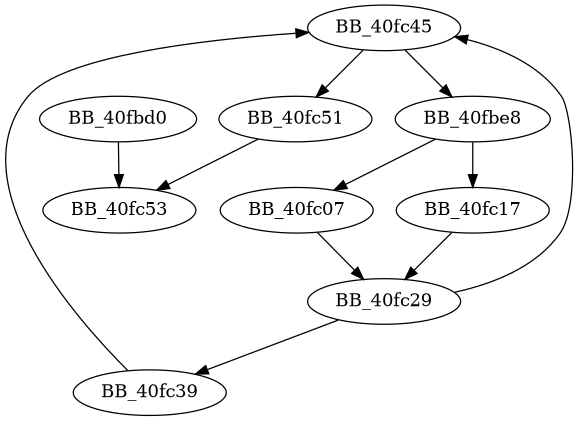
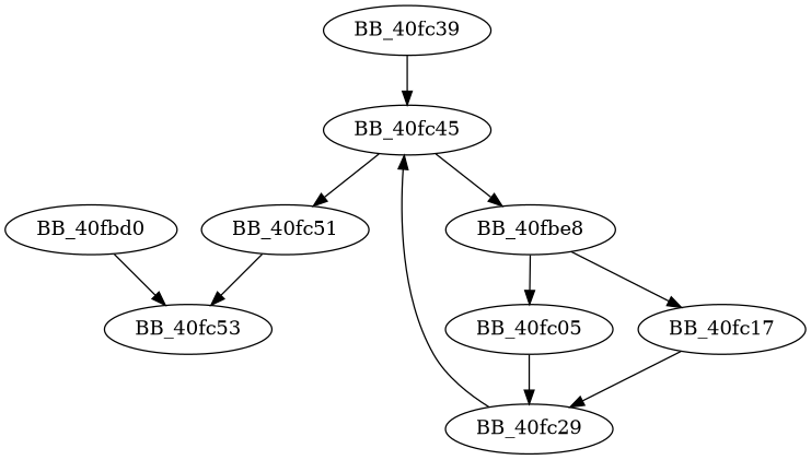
  digraph {
    BB_40fbd0
    BB_40fc53
    BB_40fbe8
-   BB_40fc07
+   BB_40fc07 [label=BB_40fc05]
    BB_40fc17
    BB_40fc29
    BB_40fc39
    BB_40fc45
    BB_40fc51
    BB_40fbd0 -> BB_40fc53
    BB_40fbe8 -> BB_40fc07
    BB_40fbe8 -> BB_40fc17
    BB_40fc07 -> BB_40fc29
    BB_40fc17 -> BB_40fc29
-   BB_40fc29 -> BB_40fc39
    BB_40fc29 -> BB_40fc45
    BB_40fc39 -> BB_40fc45
    BB_40fc45 -> BB_40fbe8
    BB_40fc45 -> BB_40fc51
    BB_40fc51 -> BB_40fc53
  }
